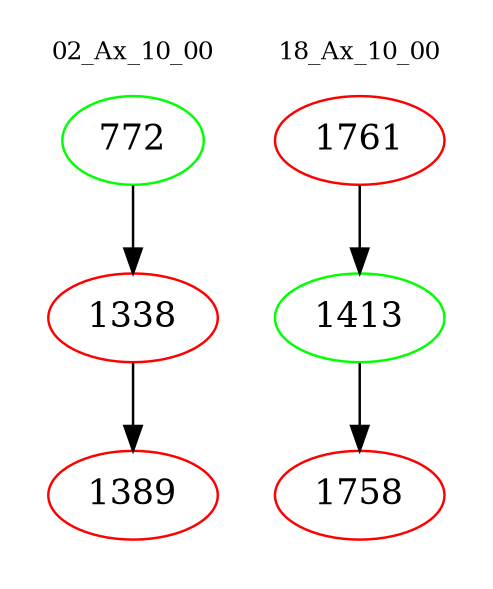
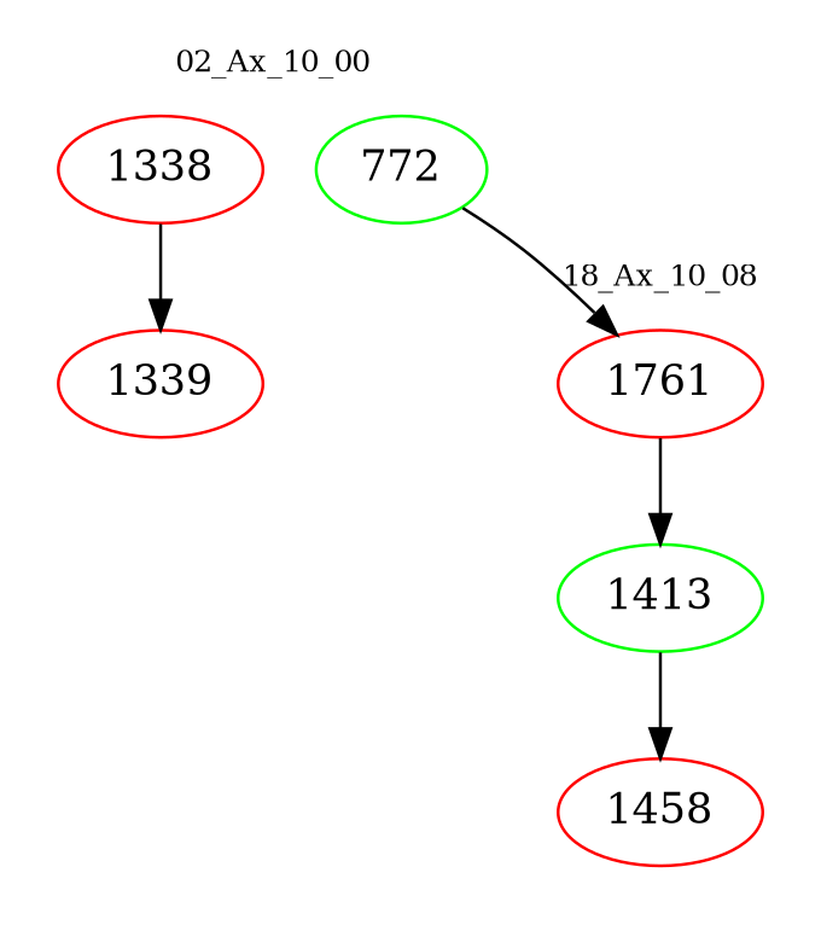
  digraph {
    node [color=red]
    edge [color=black]
    n1 [color=green label=772]
    n2 [label=1338]
-   n3 [label=1389]
+   n3 [label=1339]
    n4 [color=green label=1413]
    n5 [label=1761]
-   n6 [label=1758]
+   n6 [label=1458]
    subgraph cluster_1 {
      color=white
      fontsize=10
      label="02_Ax_10_00"
      n1
      n2
      n3
    }
    subgraph cluster_2 {
      color=white
      fontsize=10
-     label="18_Ax_10_00"
+     label="18_Ax_10_08"
      n4
      n5
      n6
    }
-   n1 -> n2
+   n1 -> n5
    n2 -> n3
    n4 -> n6
    n5 -> n4
  }
